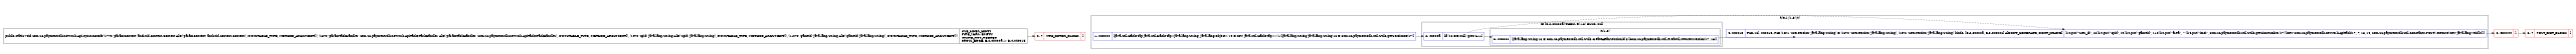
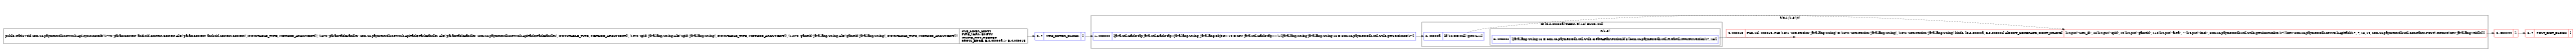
  digraph {
    rankdir=LR
    node [color=blue shape=record]
    n1 [label="{3\:\ 0x000c|ljava.lang.String r6 = com.uc.paymentsdk.util.Utils.createARanSessionid(8)lcom.uc.paymentsdk.util.PrefUtil.setUserSession(r7, r6)l}"]
    n2 [label="{2\:\ 0x000a|lif (r6 == null) goto L11l}"]
    n3 [label="{1\:\ 0x0000|ljava.util.HashMap java.util.HashMap\<java.lang.String, java.lang.Object\> r4 = new java.util.HashMap\<\>(1)ljava.lang.String java.lang.String r6 = com.uc.paymentsdk.util.Utils.getSessionID(r7)l}"]
-   n4 [label="{4\:\ 0x0015|PHI: r6l  0x0015: PHI (r6v1 'usersession' java.lang.String) = (r6v0 'usersession' java.lang.String), (r6v2 'usersession' java.lang.String) binds: [B:2:0x000a, B:3:0x000c] A[DONT_GENERATE, DONT_INLINE]\l|lr4.put(\"user_id\", r6)lr4.put(\"cpid\", r9)lr4.put(\"gameid\", r10)lr4.put(\"area\", \"\")lr4.put(\"imsi\", com.uc.paymentsdk.util.Utils.getSimNumber(r7))lnew com.uc.paymentsdk.network.ApiTask(r7, 7, r8, r4, com.uc.paymentsdk.util.Constants.POST).execute(new java.lang.Void[0])l}"]
+   n4 [color=red label="{4\:\ 0x0015|PHI: r6l  0x0015: PHI (r6v1 'usersession' java.lang.String) = (r6v0 'usersession' java.lang.String), (r6v2 'usersession' java.lang.String) binds: [B:2:0x000a, B:3:0x000c] A[DONT_GENERATE, DONT_INLINE]\l|lr4.put(\"user_id\", r6)lr4.put(\"cpid\", r9)lr4.put(\"gameid\", r10)lr4.put(\"area\", \"\")lr4.put(\"imsi\", com.uc.paymentsdk.util.Utils.getSimNumber(r7))lnew com.uc.paymentsdk.network.ApiTask(r7, 7, r8, r4, com.uc.paymentsdk.util.Constants.POST).execute(new java.lang.Void[0])l}"]
    n5 [color=red label="{5\:\ 0x0044|l}"]
    n6 [color=red label="{6\:\ ?|POST_EXIT_BLOCK\l|l}"]
-   n7 [color=red label="{0\:\ ?|MTH_ENTER_BLOCK\l|l}"]
+   n7 [label="{0\:\ ?|MTH_ENTER_BLOCK\l|l}"]
    n8 [label="{public static void com.uc.paymentsdk.network.Api.syncSmsInfo((r7v0 'paramContext' android.content.Context A[D('paramContext' android.content.Context), IMMUTABLE_TYPE, METHOD_ARGUMENT]), (r8v0 'paramTaskHandler' com.uc.paymentsdk.network.ApiTask$TaskHandler A[D('paramTaskHandler' com.uc.paymentsdk.network.ApiTask$TaskHandler), IMMUTABLE_TYPE, METHOD_ARGUMENT]), (r9v0 'cpid' java.lang.String A[D('cpid' java.lang.String), IMMUTABLE_TYPE, METHOD_ARGUMENT]), (r10v0 'gameid' java.lang.String A[D('gameid' java.lang.String), IMMUTABLE_TYPE, METHOD_ARGUMENT]))  | USE_LINES_HINTS\lTYPE_VARS: EMPTY\lINLINE_NOT_NEEDED\lCROSS_EDGE: B:2:0x000a \-\> B:4:0x0015\l}" color=""]
    subgraph cluster_1 {
      label="R(3:1|(1:3)|4)"
      n3
      n4
      subgraph cluster_2 {
        label="IF [B:2:0x000a] THEN: R(1:3) ELSE: null"
        n2
        subgraph cluster_3 {
          label="R(1:3)"
          n1
        }
      }
    }
    n1 -> n4
-   n2 -> n1
    n2 -> n4 [style=dashed]
    n3 -> n2
    n4 -> n5
    n5 -> n6
+   n7 -> n3
    n8 -> n7
  }
